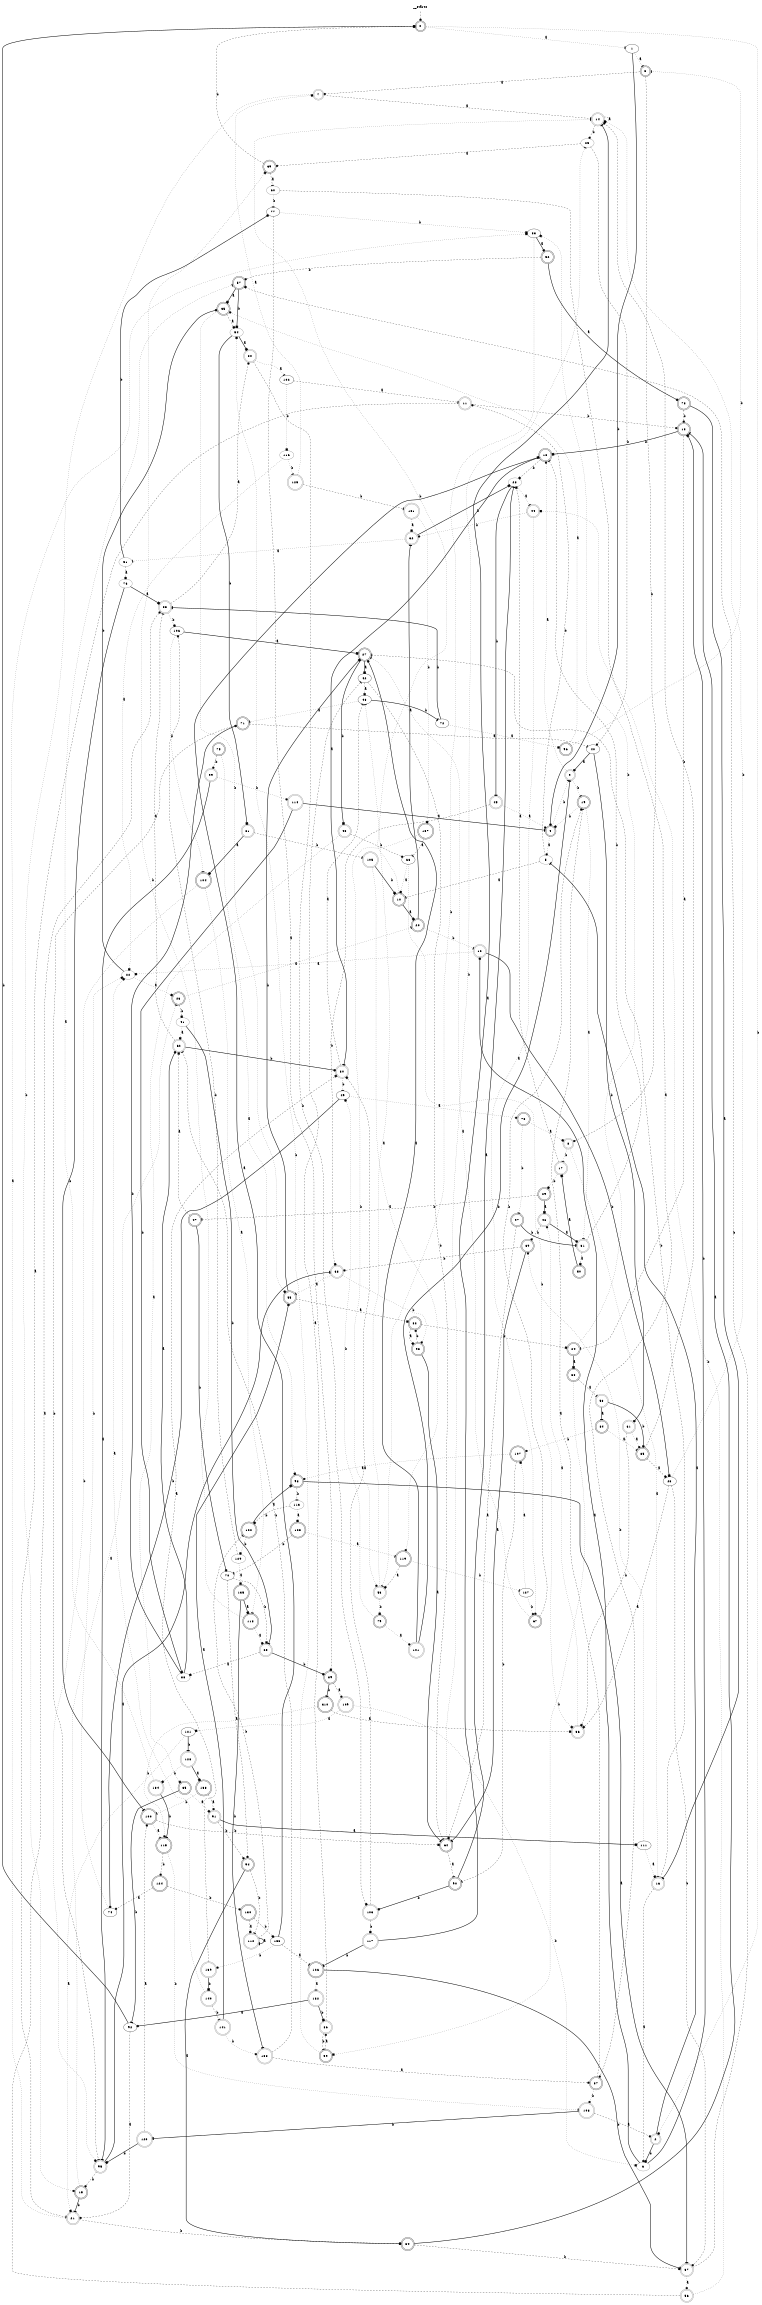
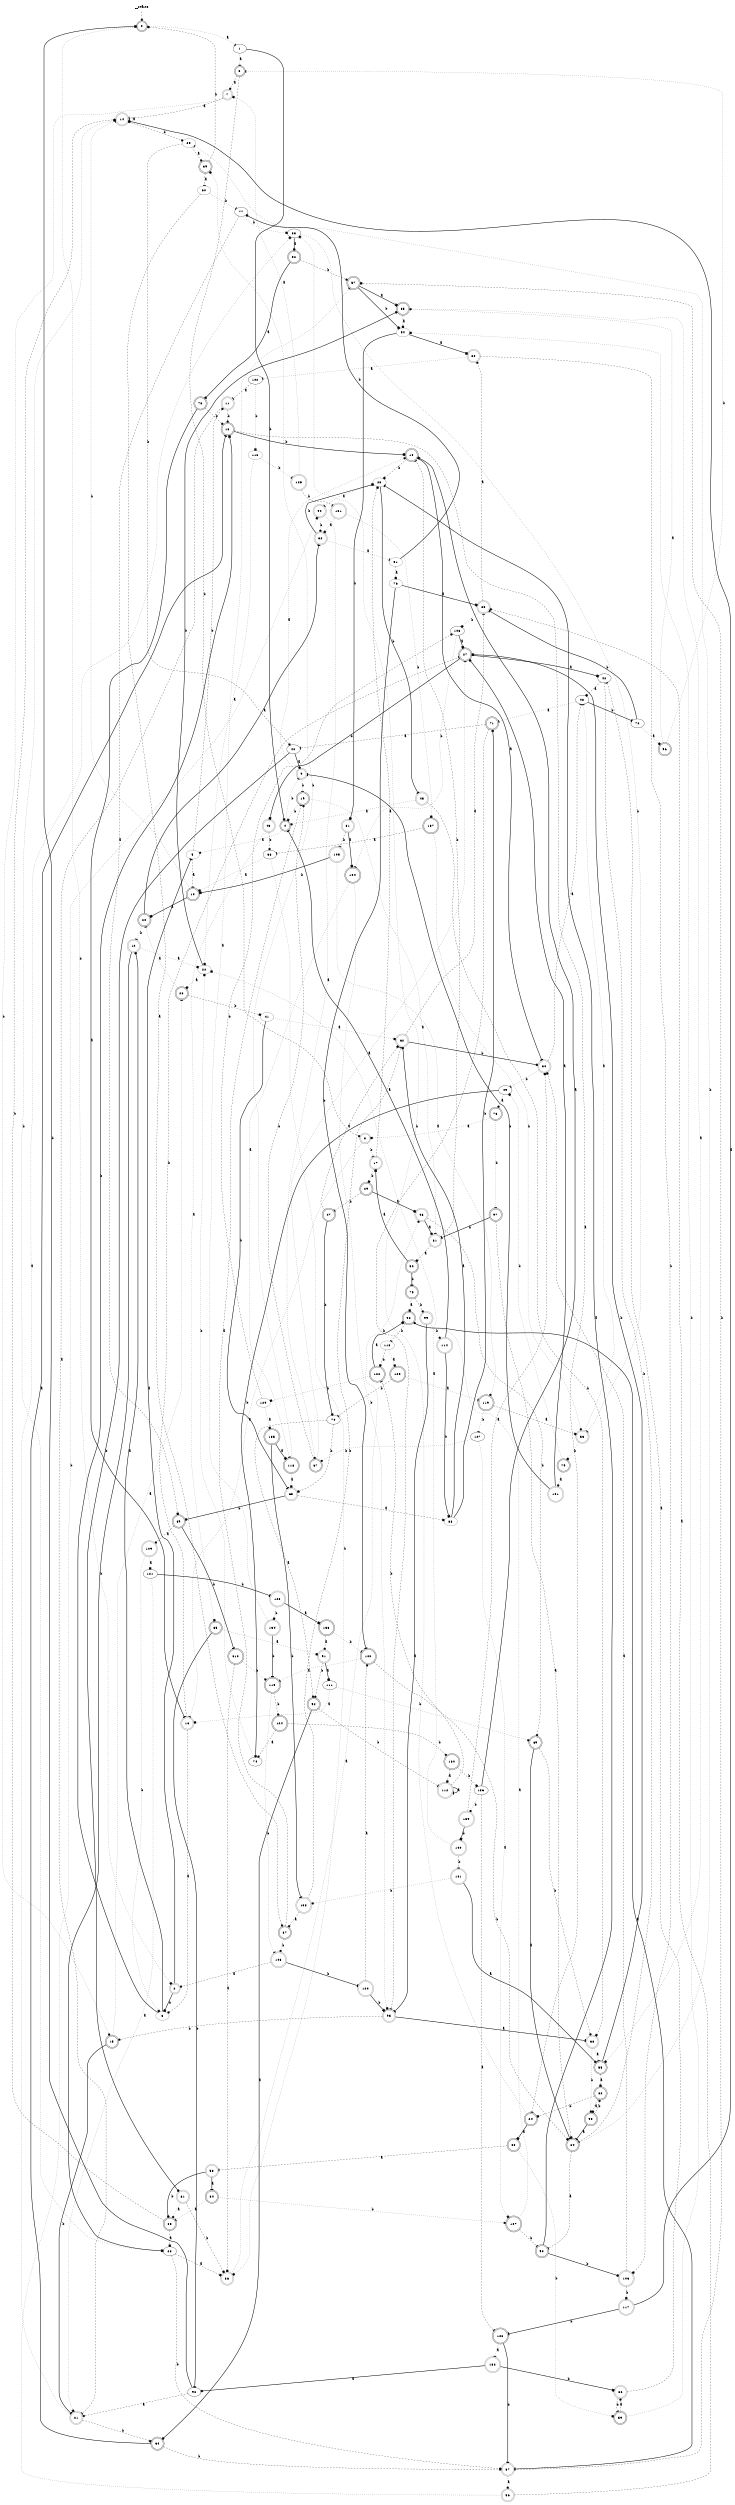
  digraph {
    node [color=black shape=doublecircle]
    edge [arrowhead=box style=dotted]
    __start0 [color=gray40 shape=none]
    0
    1 [shape=""]
    2 [color=gray40]
    3
    4
    5 [color=gray40 shape=""]
    6 [color=gray40 shape=""]
    7 [color=gray40]
    8 [color=gray40]
    9 [color=gray40]
    10
    11 [color=gray40]
    12 [color=gray40]
    13
    14 [color=gray40]
    15
    16 [color=gray40]
    17 [color=gray40]
    18
    19
    20
    21 [color=gray40]
    22 [color=gray40 shape=""]
    23 [shape=""]
    24
    25 [color=gray40 shape=""]
    26
    27
    28 [color=gray40 shape=""]
    29
    30 [color=gray40]
    31 [color=gray40]
    32 [color=gray40]
    33 [shape=""]
    34
    35
    36 [color=gray40]
    37 [color=gray40]
    38
    39
    40 [shape=""]
    41 [color=gray40 shape=""]
    42 [shape=""]
    43 [color=gray40]
    44 [color=gray40]
    45 [color=gray40]
    46 [color=gray40]
    47
    48 [shape=""]
    49 [shape=""]
    50
    51 [color=gray40 shape=""]
    52
    53 [color=gray40]
    54 [color=gray40 shape=""]
    55
    56 [color=gray40]
    57
    58 [color=gray40]
    59
    60 [color=gray40 shape=""]
    61 [color=gray40]
    62 [color=gray40]
    63 [color=gray40]
    64
    65
    66 [shape=""]
    67
    68 [color=gray40]
    69
    70 [shape=""]
    71
    72 [shape=""]
    73
    74 [shape=""]
    75
    76 [color=gray40 shape=""]
    77 [shape=""]
    78
    79
    80 [color=gray40]
    81 [color=gray40]
    82
    83 [color=gray40]
    84
    85
    86 [color=gray40]
    87
    88 [color=gray40 shape=""]
    89
    90
    91 [color=gray40]
    92 [shape=""]
    93
    94
    95 [color=gray40]
    96
    97
    98
    99 [color=gray40]
    100
    101 [color=gray40]
    102 [shape=""]
    103 [color=gray40]
    104
    105 [color=gray40]
    106 [shape=""]
    107
    108 [color=gray40]
    109 [color=gray40]
    n112 [label=310]
    111 [shape=""]
    112 [color=gray40]
    113 [color=gray40 shape=""]
    114 [color=gray40]
    115
    116 [color=gray40 shape=""]
    117 [color=gray40]
    118
    119
    120 [color=gray40]
    121 [shape=""]
    122
    123
    124
    125 [color=gray40]
    126
    127 [shape=""]
    128 [color=gray40]
    129 [color=gray40 shape=""]
    130
    131 [color=gray40]
    132 [color=gray40]
    133
    134 [color=gray40]
    135
    136 [shape=""]
    137
    138 [color=gray40]
    139 [color=gray40]
    140 [color=gray40]
    141 [color=gray40]
    __start0 -> 0 [arrowhead=dot style=dashed]
    0 -> 1 [arrowhead=tee label=a]
    0 -> 2 [label=b]
    1 -> 3 [arrowhead=tee label=a]
    1 -> 4 [arrowhead=dot label=b style=bold]
    2 -> 5 [arrowhead=tee label=a style=bold]
    2 -> 6 [label=b style=bold]
    3 -> 7 [arrowhead=dot label=a style=dashed]
    3 -> 8 [arrowhead=dot label=b style=dashed]
    4 -> 5 [arrowhead=dot label=a]
    4 -> 9 [arrowhead=tee label=b]
    5 -> 10 [arrowhead=tee label=a style=dashed]
    5 -> 11 [arrowhead=dot label=b style=dashed]
    6 -> 12 [arrowhead=dot label=a style=bold]
    6 -> 13 [label=b style=bold]
    7 -> 14 [arrowhead=tee label=a style=dashed]
    7 -> 15 [arrowhead=dot label=b]
    8 -> 16 [arrowhead=tee label=a]
    8 -> 17 [arrowhead=tee label=b]
    9 -> 18 [arrowhead=dot label=a]
    9 -> 19 [arrowhead=tee label=b]
    10 -> 14 [arrowhead=tee label=b]
    10 -> 20 [label=a style=bold]
    11 -> 13 [arrowhead=dot label=b style=dashed]
    11 -> 21 [arrowhead=tee label=a style=dashed]
    12 -> 22 [label=a]
    12 -> 23 [label=b style=bold]
    13 -> 18 [label=b style=bold]
    13 -> 24 [arrowhead=tee label=a style=dashed]
    14 -> 14 [label=a style=dashed]
    14 -> 25 [arrowhead=dot label=b style=dashed]
    15 -> 21 [arrowhead=tee label=b style=bold]
    15 -> 26 [arrowhead=tee label=a]
    16 -> 6 [arrowhead=dot label=a style=dashed]
    16 -> 27 [arrowhead=tee label=b style=dashed]
    17 -> 28 [label=a style=dashed]
    17 -> 29 [label=b]
    18 -> 28 [label=b style=dashed]
    18 -> 30 [arrowhead=tee label=a style=bold]
    19 -> 4 [label=b]
    19 -> 31 [arrowhead=tee label=a]
    20 -> 12 [arrowhead=tee label=b]
    20 -> 32 [arrowhead=tee label=a style=bold]
    21 -> 33 [label=a]
    21 -> 34 [label=b style=dashed]
    22 -> 26 [label=a]
    22 -> 35 [arrowhead=dot label=b style=bold]
    23 -> 14 [label=b]
    23 -> 36 [label=a style=dashed]
    23 -> 37 [arrowhead=dot label=b style=dashed]
    24 -> 33 [label=b]
    24 -> 38 [label=a style=bold]
    25 -> 39 [arrowhead=dot label=a style=dashed]
    25 -> 40 [arrowhead=dot label=b style=dashed]
    26 -> 20 [arrowhead=tee label=a]
    26 -> 41 [label=b style=dashed]
    27 -> 42 [label=a style=bold]
    27 -> 43 [label=b style=bold]
    28 -> 44 [arrowhead=tee label=a]
    28 -> 45 [arrowhead=tee label=b style=bold]
    29 -> 46 [label=a style=bold]
    29 -> 47 [arrowhead=tee label=b style=dashed]
    30 -> 48 [arrowhead=tee label=a style=dashed]
    30 -> 49 [arrowhead=tee label=b]
    31 -> 18 [arrowhead=tee label=b style=dashed]
    31 -> 50 [label=a style=dashed]
    32 -> 28 [label=b style=bold]
    32 -> 51 [arrowhead=tee label=a]
    33 -> 52 [arrowhead=dot label=a style=bold]
    33 -> 53 [arrowhead=tee label=b]
    34 -> 13 [arrowhead=tee label=a style=bold]
    34 -> 37 [label=b style=dashed]
    35 -> 54 [label=a style=dashed]
-   35 -> 55 [label=b]
+   35 -> 55 [label=a]
    36 -> 46 [arrowhead=dot label=a]
    37 -> 56 [arrowhead=dot label=a]
    37 -> 57 [label=b style=dashed]
    38 -> 58 [arrowhead=tee label=a style=dashed]
    38 -> 59 [label=b]
    39 -> 0 [label=b style=dashed]
    39 -> 60 [arrowhead=tee label=a style=dashed]
    40 -> 9 [arrowhead=dot label=a style=bold]
    40 -> 61 [arrowhead=dot label=b style=bold]
    41 -> 62 [label=a]
    41 -> 63 [arrowhead=tee label=b style=bold]
    42 -> 48 [label=a style=dashed]
    42 -> 64 [arrowhead=tee label=b style=dashed]
    43 -> 65 [label=a]
    43 -> 66 [arrowhead=dot label=b style=dashed]
    44 -> 32 [arrowhead=dot label=b]
    44 -> 67 [arrowhead=dot label=a]
    45 -> 4 [arrowhead=dot label=a]
    45 -> 68 [label=b style=dashed]
    46 -> 31 [arrowhead=dot label=a style=bold]
    46 -> 69 [arrowhead=dot label=b style=dashed]
    47 -> 62 [label=a style=dashed]
    47 -> 70 [arrowhead=dot label=b style=bold]
    48 -> 71 [arrowhead=tee label=a]
    48 -> 72 [arrowhead=tee label=b style=bold]
    49 -> 73 [arrowhead=dot label=a]
    49 -> 74 [arrowhead=dot label=b style=bold]
    50 -> 17 [label=a style=bold]
+   50 -> 75 [arrowhead=tee label=b style=bold]
    51 -> 76 [label=a style=dashed]
    51 -> 77 [arrowhead=dot label=b style=bold]
    52 -> 57 [arrowhead=dot label=b style=dashed]
    52 -> 78 [arrowhead=dot label=a style=bold]
    53 -> 48 [arrowhead=tee label=a]
    53 -> 79 [label=b]
    54 -> 80 [label=a style=bold]
    54 -> 81 [label=b style=bold]
    55 -> 27 [label=b style=bold]
    55 -> 82 [label=a style=dashed]
    56 -> 44 [label=b]
    56 -> 83 [arrowhead=dot label=a style=dashed]
    57 -> 35 [label=a style=bold]
    57 -> 54 [label=b style=bold]
    58 -> 84 [arrowhead=tee label=a style=bold]
    58 -> 85 [arrowhead=dot label=b style=bold]
    59 -> 54 [label=b]
    59 -> 86 [arrowhead=dot label=a style=dashed]
    60 -> 77 [arrowhead=tee label=b]
    60 -> 87 [arrowhead=dot label=a style=dashed]
    61 -> 36 [label=b style=dashed]
    61 -> 85 [arrowhead=dot label=a]
    62 -> 30 [arrowhead=dot label=b style=bold]
    62 -> 83 [arrowhead=tee label=a style=dashed]
    63 -> 88 [label=a style=dashed]
    63 -> 89 [arrowhead=dot label=b style=bold]
    64 -> 25 [arrowhead=tee label=b]
    64 -> 90 [arrowhead=tee label=a style=dashed]
    65 -> 91 [label=a]
    65 -> 92 [arrowhead=tee label=b style=bold]
    66 -> 10 [label=a]
    66 -> 36 [label=b]
    67 -> 19 [arrowhead=dot label=b style=dashed]
    67 -> 27 [arrowhead=tee label=a]
    68 -> 55 [arrowhead=tee label=a]
    68 -> 93 [arrowhead=dot label=b]
    69 -> 64 [arrowhead=tee label=a style=bold]
    69 -> 68 [arrowhead=dot label=b style=dashed]
    70 -> 63 [label=b style=dashed]
    70 -> 94 [arrowhead=dot label=a style=dashed]
    71 -> 40 [arrowhead=tee label=a style=dashed]
    71 -> 95 [arrowhead=tee label=b style=dashed]
    72 -> 83 [arrowhead=tee label=b style=bold]
    72 -> 96 [label=a]
    73 -> 8 [label=a]
    73 -> 97 [arrowhead=tee label=b]
    74 -> 22 [label=b]
    75 -> 98 [label=a]
    75 -> 99 [arrowhead=dot label=b style=dashed]
    76 -> 83 [label=a style=bold]
    76 -> 100 [arrowhead=tee label=b style=bold]
    77 -> 33 [label=b]
    77 -> 89 [label=a style=dashed]
    78 -> 13 [arrowhead=dot label=b style=dashed]
    78 -> 16 [arrowhead=tee label=a style=bold]
    79 -> 49 [label=b]
    79 -> 101 [arrowhead=dot label=a]
    80 -> 102 [arrowhead=tee label=a]
    80 -> 103 [label=b style=dashed]
    81 -> 104 [label=a style=bold]
    81 -> 105 [arrowhead=tee label=b style=dashed]
    82 -> 24 [label=b style=dashed]
    82 -> 93 [label=a style=dashed]
    83 -> 80 [arrowhead=dot label=a style=dashed]
    83 -> 106 [label=b]
    84 -> 85 [arrowhead=tee label=a]
    84 -> 107 [arrowhead=dot label=b]
    85 -> 14 [arrowhead=dot label=b style=dashed]
    85 -> 23 [label=a style=dashed]
    86 -> 42 [arrowhead=tee label=a style=dashed]
    86 -> 59 [arrowhead=tee label=b style=dashed]
    87 -> 19 [arrowhead=tee label=a style=dashed]
    87 -> 108 [arrowhead=dot label=b]
    88 -> 62 [arrowhead=dot label=a style=bold]
    88 -> 71 [arrowhead=dot label=b style=bold]
    89 -> 109 [arrowhead=dot label=a style=dashed]
    89 -> n112 [arrowhead=tee label=b style=bold]
    90 -> 28 [arrowhead=tee label=a style=bold]
    90 -> 103 [arrowhead=dot label=b style=bold]
    91 -> 94 [arrowhead=dot label=b style=dashed]
    91 -> 111 [label=a style=bold]
    92 -> 0 [label=b style=bold]
    92 -> 21 [arrowhead=dot label=a style=dashed]
    93 -> 64 [arrowhead=tee label=a style=bold]
    93 -> 82 [arrowhead=dot label=b style=dashed]
    94 -> 34 [arrowhead=dot label=a style=bold]
    94 -> 112 [arrowhead=tee label=b style=dashed]
    95 -> 15 [arrowhead=dot label=b style=dashed]
    95 -> 68 [arrowhead=tee label=a style=bold]
    96 -> 3 [arrowhead=tee label=b]
    96 -> 35 [arrowhead=dot label=a]
    97 -> 31 [arrowhead=tee label=b style=bold]
    97 -> 64 [label=a style=dashed]
    98 -> 37 [arrowhead=tee label=a style=bold]
    98 -> 113 [arrowhead=tee label=b style=dashed]
    99 -> 95 [arrowhead=tee label=a style=bold]
    99 -> 114 [arrowhead=dot label=b]
    100 -> 64 [label=b style=dashed]
    100 -> 115 [arrowhead=tee label=a]
    101 -> 9 [arrowhead=tee label=b style=bold]
    101 -> 27 [arrowhead=dot label=a style=bold]
    102 -> 11 [arrowhead=tee label=a style=dashed]
    102 -> 116 [label=b]
    103 -> 30 [label=a style=dashed]
    103 -> 117 [label=b style=dashed]
    104 -> 95 [label=b]
    104 -> 118 [arrowhead=tee label=a]
    105 -> 10 [label=b style=bold]
    105 -> 119 [arrowhead=dot label=a]
    106 -> 27 [label=a style=bold]
    106 -> 104 [arrowhead=tee label=b]
    107 -> 90 [arrowhead=tee label=b style=dashed]
    107 -> 98 [arrowhead=dot label=a]
    108 -> 2 [arrowhead=dot label=a style=dashed]
    108 -> 120 [arrowhead=tee label=b style=bold]
    109 -> 6 [label=b]
    109 -> 121 [label=a]
    n112 -> 36 [label=a style=dashed]
    n112 -> 115 [arrowhead=dot label=b]
    111 -> 16 [label=a]
    111 -> 69 [arrowhead=dot label=b]
    112 -> 112 [arrowhead=tee label=a style=bold]
    112 -> 122 [arrowhead=tee label=b style=dashed]
    113 -> 122 [label=b style=dashed]
    113 -> 123 [label=a]
    114 -> 4 [arrowhead=tee label=a style=bold]
    114 -> 88 [label=b style=bold]
    115 -> 108 [arrowhead=tee label=b]
    115 -> 124 [arrowhead=dot label=b style=dashed]
    116 -> 22 [label=a]
    116 -> 125 [arrowhead=tee label=b]
    117 -> 14 [arrowhead=tee label=a style=bold]
    117 -> 126 [arrowhead=tee label=b style=bold]
    118 -> 39 [label=b]
    118 -> 63 [label=a]
    119 -> 53 [label=a style=dashed]
    119 -> 127 [arrowhead=tee label=b]
    120 -> 95 [label=b style=bold]
    120 -> 100 [arrowhead=dot label=a style=dashed]
    121 -> 21 [label=a]
    121 -> 128 [arrowhead=tee label=b style=bold]
    122 -> 98 [label=a style=bold]
    122 -> 129 [label=b]
    123 -> 70 [arrowhead=tee label=b style=dashed]
    123 -> 119 [arrowhead=tee label=a]
    124 -> 74 [arrowhead=dot label=a style=dashed]
    124 -> 130 [arrowhead=dot label=b style=dashed]
    125 -> 7 [label=a]
    125 -> 131 [arrowhead=tee label=b style=dashed]
    126 -> 37 [arrowhead=tee label=b style=bold]
    126 -> 132 [arrowhead=tee label=a]
    127 -> 67 [arrowhead=dot label=b]
    127 -> 107 [label=a]
    128 -> 133 [label=a style=bold]
    128 -> 134 [label=b]
    129 -> 106 [arrowhead=dot label=b style=dashed]
    129 -> 135 [label=a]
    130 -> 112 [label=a style=dashed]
    130 -> 136 [label=b style=dashed]
    131 -> 32 [label=a]
    131 -> 137 [label=b]
    132 -> 86 [label=b style=bold]
    132 -> 92 [arrowhead=dot label=a style=bold]
    133 -> 91 [arrowhead=dot label=a style=dashed]
    133 -> 100 [arrowhead=tee label=b]
    134 -> 57 [arrowhead=tee label=a]
    134 -> 115 [arrowhead=tee label=b style=bold]
    135 -> 118 [label=a style=bold]
    135 -> 138 [arrowhead=tee label=b style=bold]
    136 -> 18 [label=a style=bold]
    136 -> 126 [arrowhead=tee label=a style=dashed]
    136 -> 139 [arrowhead=dot label=b]
    137 -> 53 [arrowhead=dot label=b]
    137 -> 66 [arrowhead=tee label=a style=dashed]
    138 -> 62 [arrowhead=tee label=b style=dashed]
    138 -> 87 [arrowhead=dot label=a style=dashed]
    139 -> 30 [label=a style=dashed]
    139 -> 140 [label=b style=bold]
    140 -> 22 [label=a]
    140 -> 141 [arrowhead=tee label=b style=dashed]
    141 -> 55 [arrowhead=dot label=a style=bold]
    141 -> 138 [arrowhead=dot label=b]
  }
